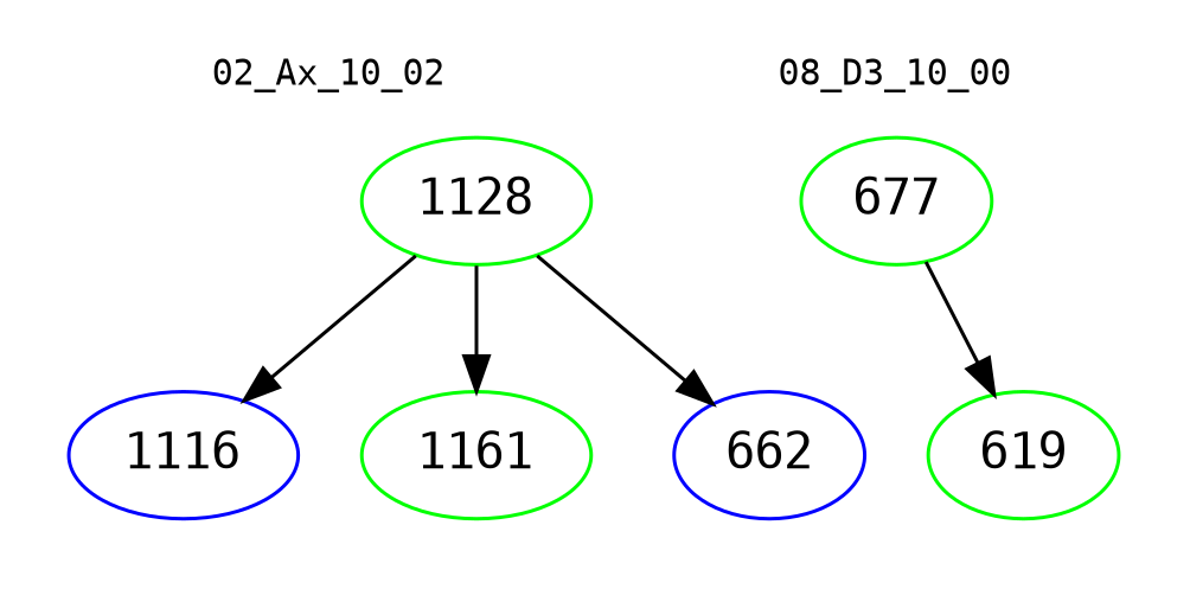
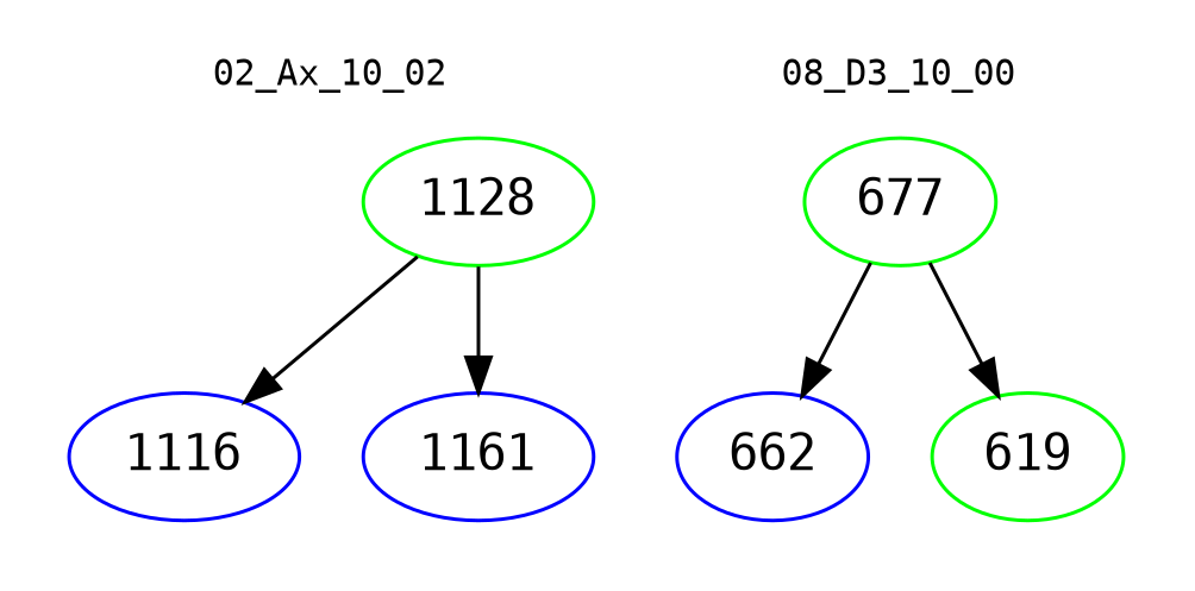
  digraph {
    fontname="DejaVu Sans Mono"
    node [color=green fontname="DejaVu Sans Mono"]
    edge [color=black fontname="DejaVu Sans Mono"]
    n1 [label=1128]
    n2 [color=blue label=1116]
-   n3 [label=1161]
+   n3 [color=blue label=1161]
    n4 [label=677]
    n5 [color=blue label=662]
    n6 [label=619]
    subgraph cluster_1 {
      color=white
      fontsize=10
      label="02_Ax_10_02"
      n1
      n2
      n3
    }
    subgraph cluster_2 {
      color=white
      fontsize=10
      label="08_D3_10_00"
      n4
      n5
      n6
    }
    n1 -> n2
    n1 -> n3
-   n1 -> n5
+   n4 -> n5
    n4 -> n6
  }
